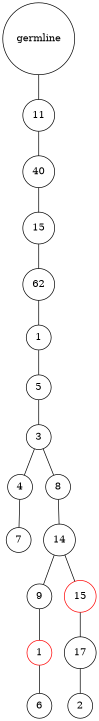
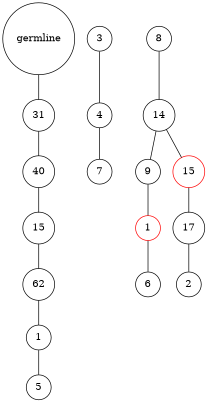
  graph {
    rankdir=UD
    splines=line
    node [shape=circle]
    n1 [label=germline]
-   n2 [label=11]
+   n2 [label=31]
    n3 [label=40]
    n4 [label=15]
    n5 [label=62]
    n6 [label=1]
    n7 [label=5]
    n8 [label=3]
    n9 [label=4]
    n10 [label=8]
    n11 [label=7]
    n12 [label=14]
    n13 [label=9]
    n14 [color=red label=15]
    n15 [color=red label=1]
    n16 [label=17]
    n17 [label=6]
    n18 [label=2]
    n1 -- n2
    n2 -- n3
    n3 -- n4
    n4 -- n5
    n5 -- n6
    n6 -- n7
-   n7 -- n8
    n8 -- n9
-   n8 -- n10
    n9 -- n11
    n10 -- n12
    n12 -- n13
    n12 -- n14
    n13 -- n15
    n14 -- n16
    n15 -- n17
    n16 -- n18
  }
